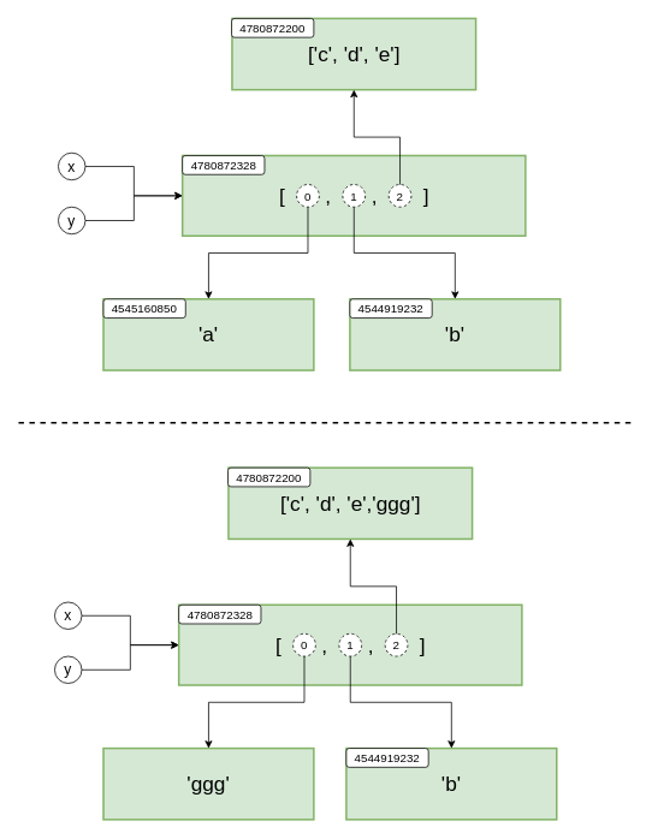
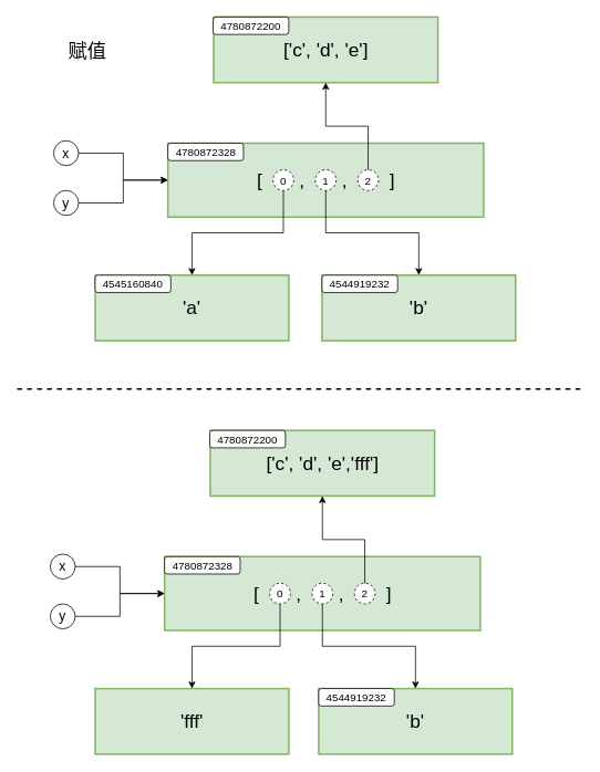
  <mxCell id="0" />
  <mxCell id="1" parent="0" />
  <mxCell id="2" style="edgeStyle=orthogonalEdgeStyle;rounded=0;orthogonalLoop=1;jettySize=auto;html=1;entryX=0;entryY=0.5;entryDx=0;entryDy=0;fontSize=13;" parent="1" source="3" target="18" edge="1"><mxGeometry relative="1" as="geometry" /></mxCell>
  <mxCell id="3" value="x" style="ellipse;whiteSpace=wrap;html=1;aspect=fixed;strokeWidth=1;fontSize=16;" parent="1" vertex="1"><mxGeometry x="64" y="169" width="30" height="30" as="geometry" /></mxCell>
  <mxCell id="4" style="edgeStyle=orthogonalEdgeStyle;rounded=0;orthogonalLoop=1;jettySize=auto;html=1;entryX=0;entryY=0.5;entryDx=0;entryDy=0;fontSize=13;" parent="1" source="5" target="18" edge="1"><mxGeometry relative="1" as="geometry" /></mxCell>
  <mxCell id="5" value="y&lt;br&gt;" style="ellipse;whiteSpace=wrap;html=1;aspect=fixed;strokeWidth=1;fontSize=16;" parent="1" vertex="1"><mxGeometry x="64" y="229" width="30" height="30" as="geometry" /></mxCell>
+ <mxCell id="6" value="赋值" style="text;html=1;resizable=0;points=[];autosize=1;align=left;verticalAlign=top;spacingTop=-4;fontSize=23;" parent="1" vertex="1"><mxGeometry x="80" y="44.5" width="60" height="30" as="geometry" /></mxCell>
  <mxCell id="7" value="" style="group" vertex="1" connectable="0" parent="1"><mxGeometry x="114" y="331" width="233" height="79" as="geometry" /></mxCell>
  <mxCell id="8" value="'a'" style="rounded=0;fontSize=23;html=1;labelBackgroundColor=none;labelBorderColor=none;whiteSpace=wrap;fillColor=#d5e8d4;strokeColor=#82b366;strokeWidth=2;comic=0;gradientColor=none;shadow=0;glass=0;" parent="7" vertex="1"><mxGeometry width="233" height="79" as="geometry" /></mxCell>
- <mxCell id="9" value="4545160850" style="rounded=1;whiteSpace=wrap;html=1;labelBackgroundColor=none;strokeWidth=1;fontSize=13;spacing=2;comic=0;gradientColor=none;shadow=0;glass=0;" parent="7" vertex="1"><mxGeometry width="91" height="21" as="geometry" /></mxCell>
+ <mxCell id="9" value="4545160840" style="rounded=1;whiteSpace=wrap;html=1;labelBackgroundColor=none;strokeWidth=1;fontSize=13;spacing=2;comic=0;gradientColor=none;shadow=0;glass=0;" parent="7" vertex="1"><mxGeometry width="91" height="21" as="geometry" /></mxCell>
  <mxCell id="10" value="" style="group" vertex="1" connectable="0" parent="1"><mxGeometry x="387" y="331" width="233" height="79" as="geometry" /></mxCell>
  <mxCell id="11" value="'b'" style="rounded=0;fontSize=23;html=1;labelBackgroundColor=none;labelBorderColor=none;whiteSpace=wrap;fillColor=#d5e8d4;strokeColor=#82b366;strokeWidth=2;comic=0;gradientColor=none;shadow=0;glass=0;" parent="10" vertex="1"><mxGeometry width="233" height="79" as="geometry" /></mxCell>
  <mxCell id="12" value="4544919232" style="rounded=1;whiteSpace=wrap;html=1;labelBackgroundColor=none;strokeWidth=1;fontSize=13;spacing=2;comic=0;gradientColor=none;shadow=0;glass=0;" parent="10" vertex="1"><mxGeometry width="91" height="21" as="geometry" /></mxCell>
  <mxCell id="13" value="" style="group" vertex="1" connectable="0" parent="1"><mxGeometry x="256" y="20" width="270.5" height="79" as="geometry" /></mxCell>
  <mxCell id="14" value="['c', 'd', 'e']" style="rounded=0;fontSize=23;html=1;labelBackgroundColor=none;labelBorderColor=none;whiteSpace=wrap;fillColor=#d5e8d4;strokeColor=#82b366;strokeWidth=2;comic=0;gradientColor=none;shadow=0;glass=0;" parent="13" vertex="1"><mxGeometry x="0.5" width="270" height="79" as="geometry" /></mxCell>
  <mxCell id="15" value="4780872200" style="rounded=1;whiteSpace=wrap;html=1;labelBackgroundColor=none;strokeWidth=1;fontSize=13;spacing=2;comic=0;gradientColor=none;shadow=0;glass=0;" parent="13" vertex="1"><mxGeometry width="91" height="21" as="geometry" /></mxCell>
  <mxCell id="16" value="" style="group" vertex="1" connectable="0" parent="1"><mxGeometry x="201.5" y="172" width="380" height="89" as="geometry" /></mxCell>
  <mxCell id="17" value="" style="group" vertex="1" connectable="0" parent="16"><mxGeometry width="380" height="89" as="geometry" /></mxCell>
  <mxCell id="18" value="[&amp;nbsp; &amp;nbsp; &amp;nbsp; &amp;nbsp;,&amp;nbsp; &amp;nbsp; &amp;nbsp; &amp;nbsp;,&amp;nbsp; &amp;nbsp; &amp;nbsp; &amp;nbsp; ]" style="rounded=0;fontSize=23;html=1;labelBackgroundColor=none;labelBorderColor=none;whiteSpace=wrap;fillColor=#d5e8d4;strokeColor=#82b366;strokeWidth=2;" parent="17" vertex="1"><mxGeometry width="380" height="89" as="geometry" /></mxCell>
  <mxCell id="19" value="4780872328" style="rounded=1;whiteSpace=wrap;html=1;labelBackgroundColor=none;strokeWidth=1;fontSize=13;spacing=2;" parent="17" vertex="1"><mxGeometry width="91" height="21" as="geometry" /></mxCell>
  <mxCell id="20" value="0" style="ellipse;whiteSpace=wrap;html=1;aspect=fixed;labelBackgroundColor=none;strokeWidth=1;fontSize=13;dashed=1;" parent="16" vertex="1"><mxGeometry x="126.5" y="32" width="25" height="25" as="geometry" /></mxCell>
  <mxCell id="21" value="1" style="ellipse;whiteSpace=wrap;html=1;aspect=fixed;labelBackgroundColor=none;strokeWidth=1;fontSize=13;dashed=1;" parent="16" vertex="1"><mxGeometry x="177.5" y="32" width="25" height="25" as="geometry" /></mxCell>
  <mxCell id="22" value="2" style="ellipse;whiteSpace=wrap;html=1;aspect=fixed;labelBackgroundColor=none;strokeWidth=1;fontSize=13;dashed=1;" parent="16" vertex="1"><mxGeometry x="228.5" y="32" width="25" height="25" as="geometry" /></mxCell>
  <mxCell id="23" style="edgeStyle=orthogonalEdgeStyle;rounded=0;orthogonalLoop=1;jettySize=auto;html=1;entryX=0;entryY=0.5;entryDx=0;entryDy=0;fontSize=13;" edge="1" source="24" target="37" parent="1"><mxGeometry relative="1" as="geometry" /></mxCell>
  <mxCell id="24" value="x" style="ellipse;whiteSpace=wrap;html=1;aspect=fixed;strokeWidth=1;fontSize=16;" vertex="1" parent="1"><mxGeometry x="60" y="667" width="30" height="30" as="geometry" /></mxCell>
  <mxCell id="25" style="edgeStyle=orthogonalEdgeStyle;rounded=0;orthogonalLoop=1;jettySize=auto;html=1;entryX=0;entryY=0.5;entryDx=0;entryDy=0;fontSize=13;" edge="1" source="26" target="37" parent="1"><mxGeometry relative="1" as="geometry" /></mxCell>
  <mxCell id="26" value="y&lt;br&gt;" style="ellipse;whiteSpace=wrap;html=1;aspect=fixed;strokeWidth=1;fontSize=16;" vertex="1" parent="1"><mxGeometry x="60" y="727" width="30" height="30" as="geometry" /></mxCell>
  <mxCell id="27" value="" style="group" vertex="1" connectable="0" parent="1"><mxGeometry x="114" y="829" width="233" height="79" as="geometry" /></mxCell>
- <mxCell id="28" value="'ggg'" style="rounded=0;fontSize=23;html=1;labelBackgroundColor=none;labelBorderColor=none;whiteSpace=wrap;fillColor=#d5e8d4;strokeColor=#82b366;strokeWidth=2;comic=0;gradientColor=none;shadow=0;glass=0;" vertex="1" parent="27"><mxGeometry width="233" height="79" as="geometry" /></mxCell>
+ <mxCell id="28" value="'fff'" style="rounded=0;fontSize=23;html=1;labelBackgroundColor=none;labelBorderColor=none;whiteSpace=wrap;fillColor=#d5e8d4;strokeColor=#82b366;strokeWidth=2;comic=0;gradientColor=none;shadow=0;glass=0;" vertex="1" parent="27"><mxGeometry width="233" height="79" as="geometry" /></mxCell>
  <mxCell id="29" value="" style="group" vertex="1" connectable="0" parent="1"><mxGeometry x="383" y="829" width="233" height="79" as="geometry" /></mxCell>
  <mxCell id="30" value="'b'" style="rounded=0;fontSize=23;html=1;labelBackgroundColor=none;labelBorderColor=none;whiteSpace=wrap;fillColor=#d5e8d4;strokeColor=#82b366;strokeWidth=2;comic=0;gradientColor=none;shadow=0;glass=0;" vertex="1" parent="29"><mxGeometry width="233" height="79" as="geometry" /></mxCell>
  <mxCell id="31" value="4544919232" style="rounded=1;whiteSpace=wrap;html=1;labelBackgroundColor=none;strokeWidth=1;fontSize=13;spacing=2;comic=0;gradientColor=none;shadow=0;glass=0;" vertex="1" parent="29"><mxGeometry width="91" height="21" as="geometry" /></mxCell>
  <mxCell id="32" value="" style="group" vertex="1" connectable="0" parent="1"><mxGeometry x="252" y="518" width="270.5" height="79" as="geometry" /></mxCell>
- <mxCell id="33" value="['c', 'd', 'e','ggg']" style="rounded=0;fontSize=23;html=1;labelBackgroundColor=none;labelBorderColor=none;whiteSpace=wrap;fillColor=#d5e8d4;strokeColor=#82b366;strokeWidth=2;comic=0;gradientColor=none;shadow=0;glass=0;" vertex="1" parent="32"><mxGeometry x="0.5" width="270" height="79" as="geometry" /></mxCell>
+ <mxCell id="33" value="['c', 'd', 'e','fff']" style="rounded=0;fontSize=23;html=1;labelBackgroundColor=none;labelBorderColor=none;whiteSpace=wrap;fillColor=#d5e8d4;strokeColor=#82b366;strokeWidth=2;comic=0;gradientColor=none;shadow=0;glass=0;" vertex="1" parent="32"><mxGeometry x="0.5" width="270" height="79" as="geometry" /></mxCell>
  <mxCell id="34" value="4780872200" style="rounded=1;whiteSpace=wrap;html=1;labelBackgroundColor=none;strokeWidth=1;fontSize=13;spacing=2;comic=0;gradientColor=none;shadow=0;glass=0;" vertex="1" parent="32"><mxGeometry width="91" height="21" as="geometry" /></mxCell>
  <mxCell id="35" value="" style="group" vertex="1" connectable="0" parent="1"><mxGeometry x="197.5" y="670" width="380" height="89" as="geometry" /></mxCell>
  <mxCell id="36" value="" style="group" vertex="1" connectable="0" parent="35"><mxGeometry width="380" height="89" as="geometry" /></mxCell>
  <mxCell id="37" value="[&amp;nbsp; &amp;nbsp; &amp;nbsp; &amp;nbsp;,&amp;nbsp; &amp;nbsp; &amp;nbsp; &amp;nbsp;,&amp;nbsp; &amp;nbsp; &amp;nbsp; &amp;nbsp; ]" style="rounded=0;fontSize=23;html=1;labelBackgroundColor=none;labelBorderColor=none;whiteSpace=wrap;fillColor=#d5e8d4;strokeColor=#82b366;strokeWidth=2;" vertex="1" parent="36"><mxGeometry width="380" height="89" as="geometry" /></mxCell>
  <mxCell id="38" value="4780872328" style="rounded=1;whiteSpace=wrap;html=1;labelBackgroundColor=none;strokeWidth=1;fontSize=13;spacing=2;" vertex="1" parent="36"><mxGeometry width="91" height="21" as="geometry" /></mxCell>
  <mxCell id="39" value="0" style="ellipse;whiteSpace=wrap;html=1;aspect=fixed;labelBackgroundColor=none;strokeWidth=1;fontSize=13;dashed=1;" vertex="1" parent="35"><mxGeometry x="126.5" y="32" width="25" height="25" as="geometry" /></mxCell>
  <mxCell id="40" value="1" style="ellipse;whiteSpace=wrap;html=1;aspect=fixed;labelBackgroundColor=none;strokeWidth=1;fontSize=13;dashed=1;" vertex="1" parent="35"><mxGeometry x="177.5" y="32" width="25" height="25" as="geometry" /></mxCell>
  <mxCell id="41" value="2" style="ellipse;whiteSpace=wrap;html=1;aspect=fixed;labelBackgroundColor=none;strokeWidth=1;fontSize=13;dashed=1;" vertex="1" parent="35"><mxGeometry x="228.5" y="32" width="25" height="25" as="geometry" /></mxCell>
  <mxCell id="42" style="edgeStyle=orthogonalEdgeStyle;rounded=0;orthogonalLoop=1;jettySize=auto;html=1;fontSize=13;" edge="1" source="39" target="28" parent="1"><mxGeometry relative="1" as="geometry" /></mxCell>
  <mxCell id="43" style="edgeStyle=orthogonalEdgeStyle;rounded=0;orthogonalLoop=1;jettySize=auto;html=1;fontSize=13;" edge="1" source="40" target="30" parent="1"><mxGeometry relative="1" as="geometry" /></mxCell>
  <mxCell id="44" style="edgeStyle=orthogonalEdgeStyle;rounded=0;orthogonalLoop=1;jettySize=auto;html=1;fontSize=13;" edge="1" source="41" target="33" parent="1"><mxGeometry relative="1" as="geometry" /></mxCell>
  <mxCell id="45" style="edgeStyle=orthogonalEdgeStyle;rounded=0;orthogonalLoop=1;jettySize=auto;html=1;fontSize=13;" parent="1" source="20" target="8" edge="1"><mxGeometry relative="1" as="geometry" /></mxCell>
  <mxCell id="46" style="edgeStyle=orthogonalEdgeStyle;rounded=0;orthogonalLoop=1;jettySize=auto;html=1;fontSize=13;" parent="1" source="21" target="11" edge="1"><mxGeometry relative="1" as="geometry" /></mxCell>
  <mxCell id="47" style="edgeStyle=orthogonalEdgeStyle;rounded=0;orthogonalLoop=1;jettySize=auto;html=1;fontSize=13;" parent="1" source="22" target="14" edge="1"><mxGeometry relative="1" as="geometry" /></mxCell>
  <mxCell id="48" value="" style="endArrow=none;dashed=1;html=1;strokeWidth=2;" edge="1" parent="1"><mxGeometry width="50" height="50" relative="1" as="geometry"><mxPoint x="20" y="468" as="sourcePoint" /><mxPoint x="700" y="468" as="targetPoint" /></mxGeometry></mxCell>
